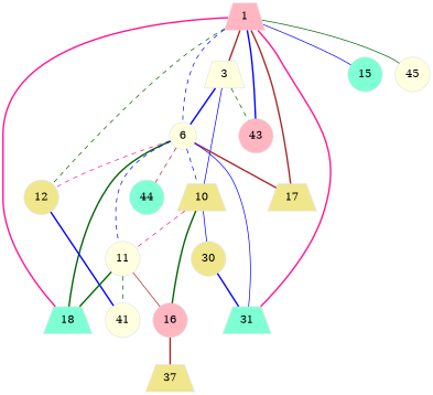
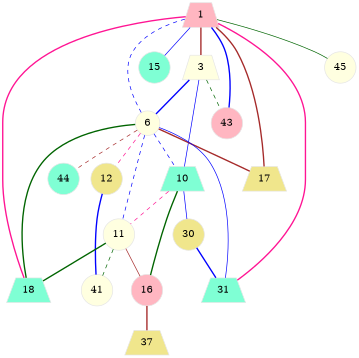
  graph {
    node [color=gray90 fillcolor=lightyellow shape=circle style=filled]
    edge [color=blue style=bold]
    1 [fillcolor=lightpink shape=trapezium super="+27+51+2"]
    3 [shape=trapezium super="+40+4"]
    6 [super="+9+49+13+7"]
    12 [fillcolor=khaki super="+32+56"]
    15 [fillcolor=aquamarine super="+21"]
    17 [fillcolor=khaki shape=trapezium super="+39"]
    18 [fillcolor=aquamarine shape=trapezium super="+61"]
    31 [fillcolor=aquamarine shape=trapezium super="+46"]
    43 [fillcolor=lightpink]
    45
-   10 [fillcolor=khaki shape=trapezium super="+14+20"]
+   10 [fillcolor=aquamarine shape=trapezium super="+14+20"]
    11 [super="+35+29"]
    44 [fillcolor=aquamarine]
    41
    16 [fillcolor=lightpink super="+53"]
    30 [fillcolor=khaki]
    37 [fillcolor=khaki shape=trapezium]
    1 -- 3 [color=brown weight=2]
    1 -- 6 [style=dashed weight=2]
-   1 -- 12 [color=darkgreen style=dashed]
    1 -- 15 [style=solid weight=2]
    1 -- 17 [color=brown]
    1 -- 18 [color=deeppink]
    1 -- 31 [color=deeppink]
    1 -- 43
    1 -- 45 [color=darkgreen style=solid]
    3 -- 6 [weight=2]
    3 -- 43 [color=darkgreen style=dashed]
    3 -- 10 [style=solid]
    6 -- 12 [color=deeppink style=dashed weight=2]
    6 -- 17 [color=brown weight=2]
    6 -- 18 [color=darkgreen weight=2]
    6 -- 31 [style=solid]
    6 -- 10 [style=dashed weight=3]
    6 -- 11 [style=dashed]
    6 -- 44 [color=brown style=dashed]
    12 -- 41
    10 -- 11 [color=deeppink style=dashed]
    10 -- 16 [color=darkgreen]
    10 -- 30 [style=solid]
    11 -- 18 [color=darkgreen]
    11 -- 41 [color=darkgreen style=dashed]
    11 -- 16 [color=brown style=solid]
    16 -- 37 [color=brown]
    30 -- 31
  }
